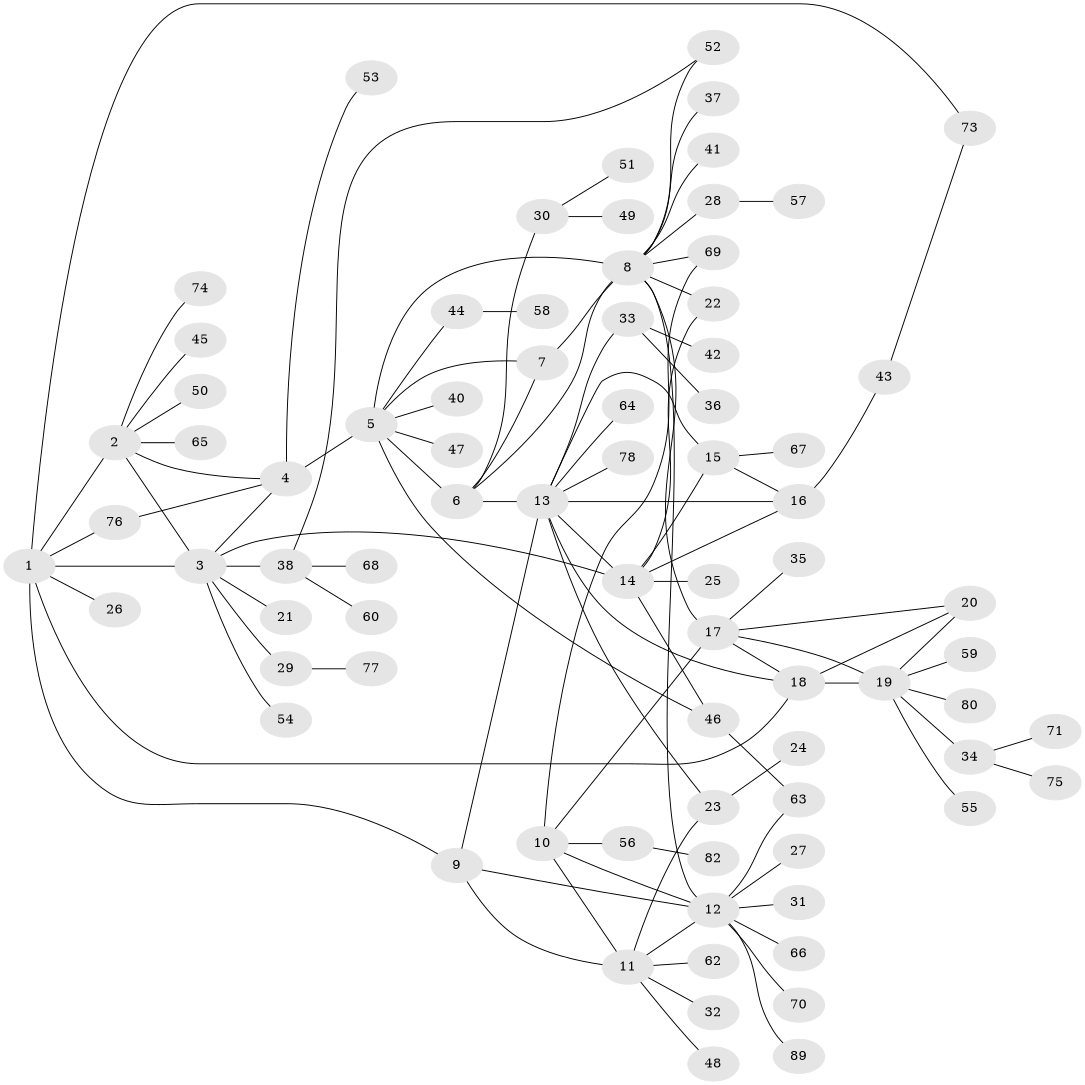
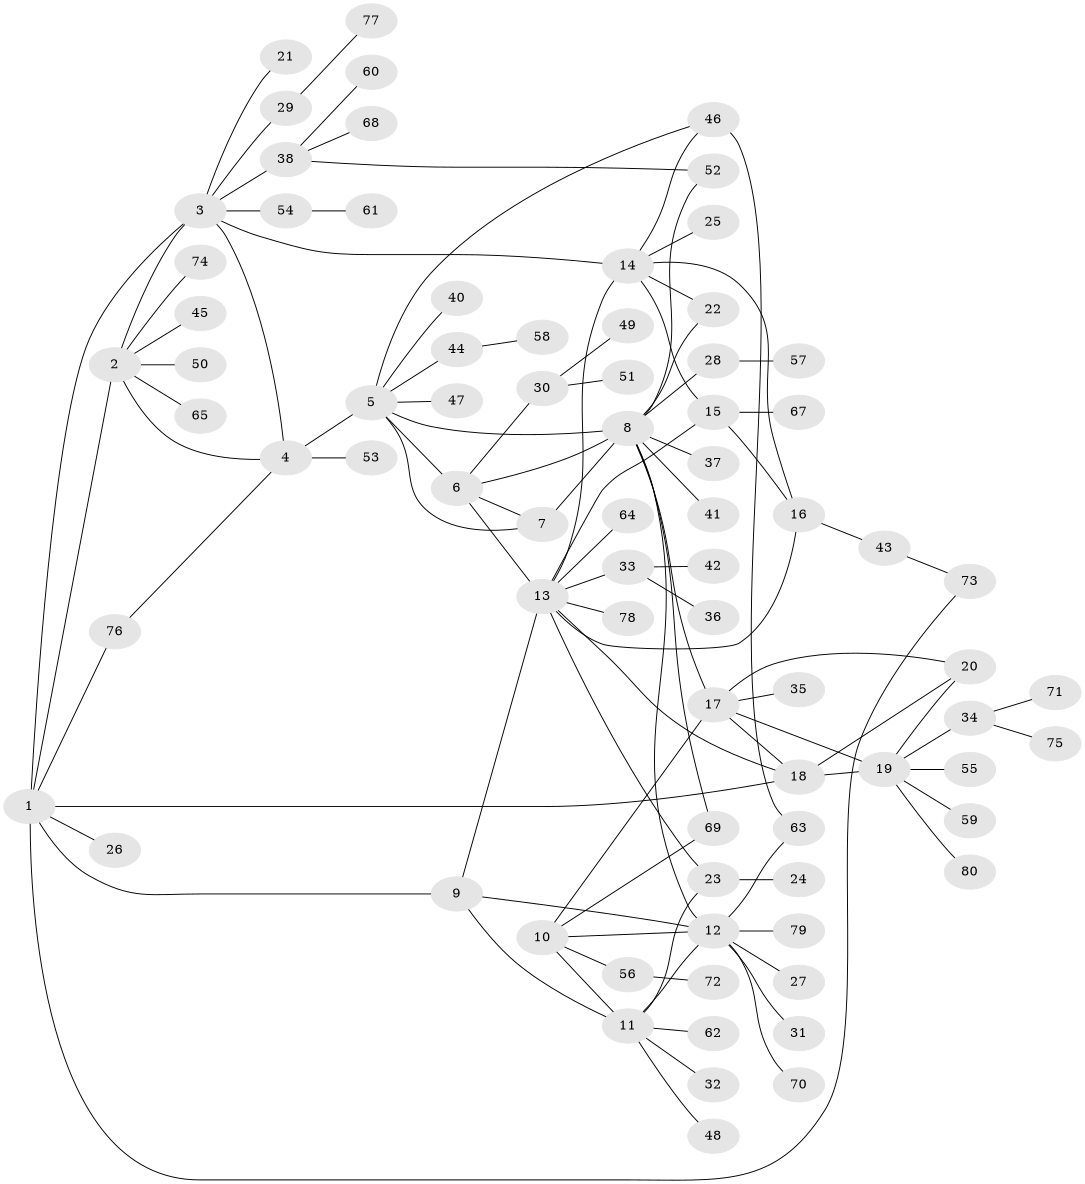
  graph {
    rankdir=LR
    node [color=gray90 style=filled]
    1
    2
    3
    9
    18
    26
    73
    76
    4
    45
    50
    65
    74
    14
    21
    29
    38
    54
    5
    53
    13
    12
    11
    19
    20
    46
    22
    15
    16
    25
    77
    52
    60
    68
+   61
    6
    7
    8
    40
    44
    47
    30
    17
    28
    37
    41
    69
    58
    63
    23
    33
    64
    78
    49
    51
    27
    31
-   66
    70
-   79 [label=89]
+   79
    35
    57
    10
    56
    32
    48
    62
-   72 [label=82]
+   72
    24
    67
    43
    36
    42
    34
    55
    59
    80
    71
    75
    1 -- 2
    1 -- 3
    1 -- 9
    1 -- 18
    1 -- 26
    1 -- 73
    1 -- 76
    2 -- 3
    2 -- 4
    2 -- 45
    2 -- 50
    2 -- 65
    2 -- 74
    3 -- 4
    3 -- 14
    3 -- 21
    3 -- 29
    3 -- 38
    3 -- 54
    9 -- 13
    9 -- 12
    9 -- 11
    18 -- 19
    18 -- 20
    76 -- 4
    4 -- 5
    4 -- 53
    14 -- 46
    14 -- 22
    14 -- 15
    14 -- 16
    14 -- 25
    29 -- 77
    38 -- 52
    38 -- 60
    38 -- 68
+   54 -- 61
    5 -- 46
    5 -- 6
    5 -- 7
    5 -- 8
    5 -- 40
    5 -- 44
    5 -- 47
    13 -- 18
    13 -- 14
    13 -- 15
    13 -- 16
    13 -- 23
    13 -- 33
    13 -- 64
    13 -- 78
    12 -- 63
    12 -- 27
    12 -- 31
-   12 -- 66
    12 -- 70
    12 -- 79
    11 -- 12
    11 -- 23
    11 -- 32
    11 -- 48
    11 -- 62
    19 -- 20
    19 -- 34
    19 -- 55
    19 -- 59
    19 -- 80
    46 -- 63
    15 -- 16
    15 -- 67
    16 -- 43
    6 -- 13
    6 -- 7
    6 -- 8
    6 -- 30
    7 -- 8
    8 -- 12
    8 -- 22
    8 -- 52
    8 -- 17
    8 -- 28
    8 -- 37
    8 -- 41
    8 -- 69
    44 -- 58
    30 -- 49
    30 -- 51
    17 -- 18
    17 -- 19
    17 -- 20
    17 -- 35
    28 -- 57
    23 -- 24
    33 -- 36
    33 -- 42
    10 -- 12
    10 -- 11
    10 -- 17
    10 -- 69
    10 -- 56
    56 -- 72
    43 -- 73
    34 -- 71
    34 -- 75
  }
